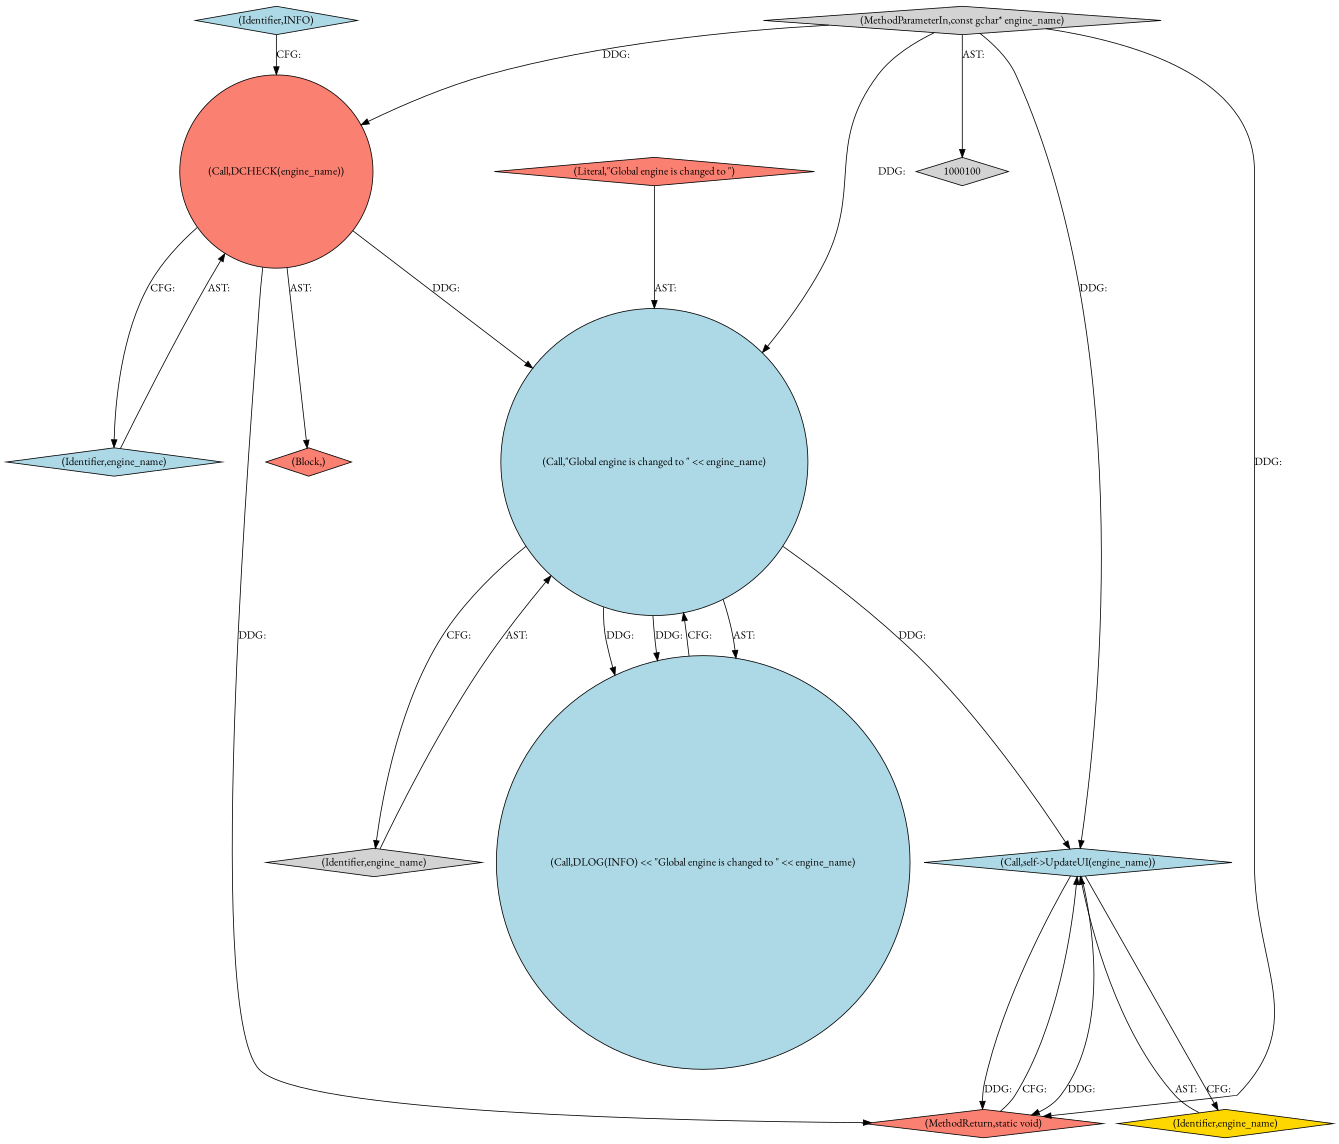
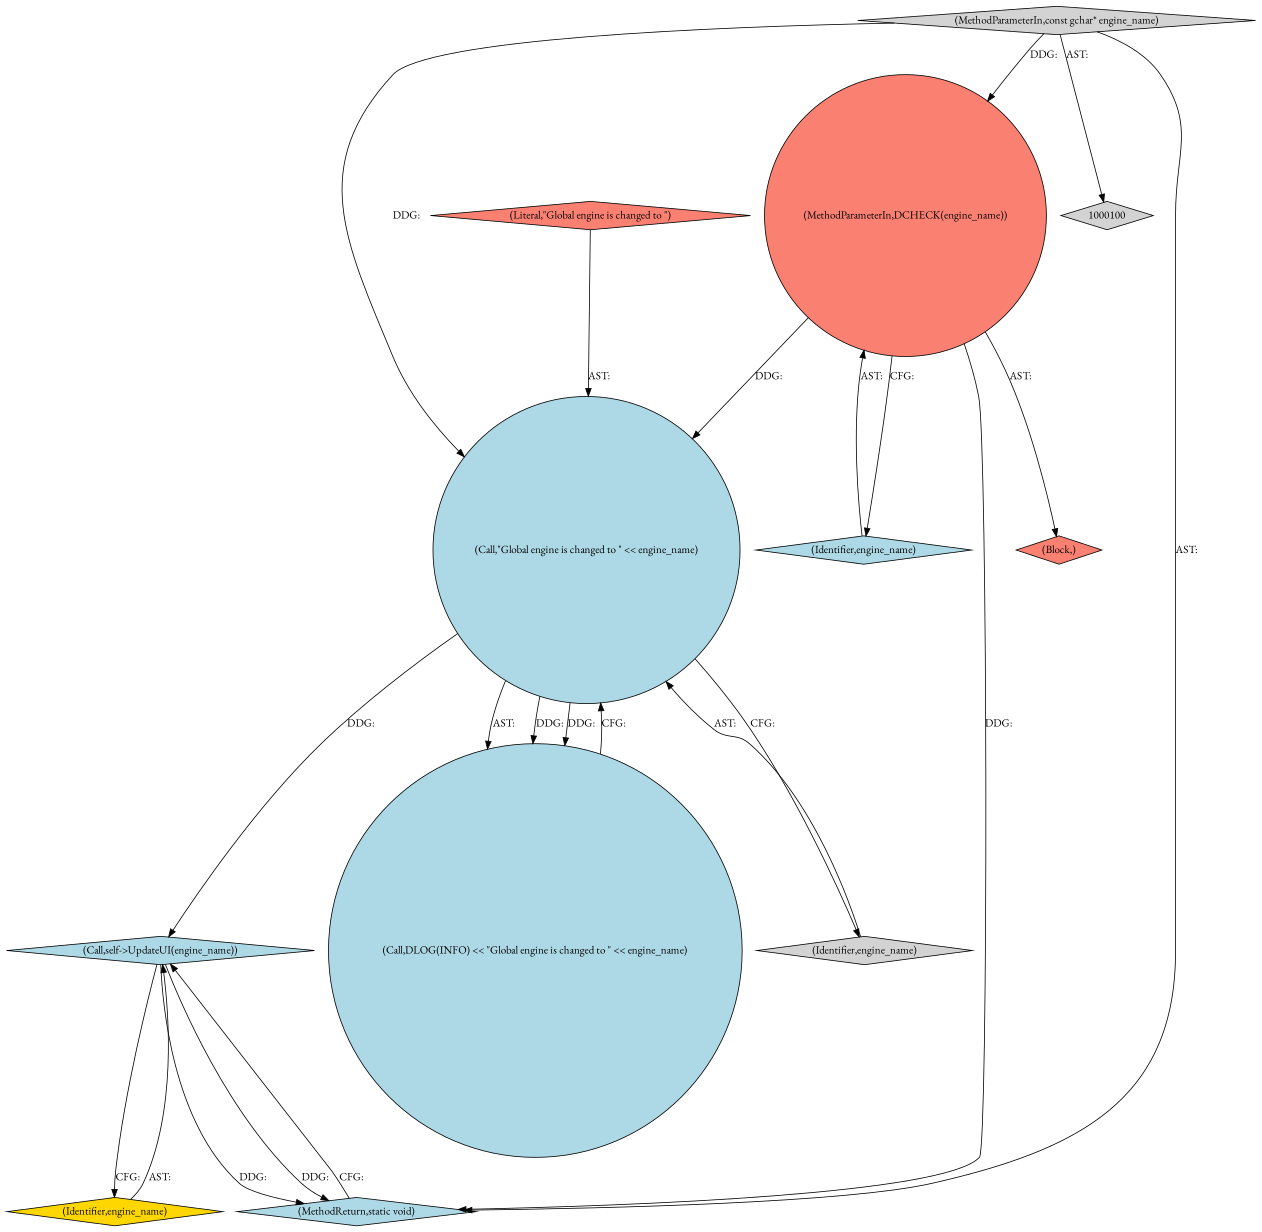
  digraph {
    fontname="EB Garamond"
    node [fillcolor=lightblue fontname="EB Garamond" shape=diamond style=filled]
    edge [fontname="EB Garamond"]
    n1 [label="(Call,self->UpdateUI(engine_name))"]
-   n2 [fillcolor=salmon label="(MethodReturn,static void)"]
+   n2 [label="(MethodReturn,static void)"]
    n3 [fillcolor=gold label="(Identifier,engine_name)"]
    n4 [fillcolor=salmon label="(Block,)"]
    n5 [label="(Call,\"Global engine is changed to \" << engine_name)" shape=circle]
    n6 [fillcolor=lightgrey label="(Identifier,engine_name)"]
    n7 [label="(Call,DLOG(INFO) << \"Global engine is changed to \" << engine_name)" shape=circle]
-   n8 [fillcolor=salmon label="(Call,DCHECK(engine_name))" shape=circle]
+   n8 [fillcolor=salmon label="(MethodParameterIn,DCHECK(engine_name))" shape=circle]
    n9 [label="(Identifier,engine_name)"]
    n10 [fillcolor=lightgrey label="(MethodParameterIn,const gchar* engine_name)"]
    1000100 [fillcolor=lightgrey]
    n12 [fillcolor=salmon label="(Literal,\"Global engine is changed to \")"]
-   n13 [label="(Identifier,INFO)"]
    n1 -> n2 [label="DDG: "]
    n1 -> n2 [label="DDG: "]
    n1 -> n3 [label="CFG: "]
    n2 -> n1 [label="CFG: "]
    n3 -> n1 [label="AST: "]
    n5 -> n1 [label="DDG: "]
    n5 -> n6 [label="CFG: "]
    n5 -> n7 [label="AST: "]
    n5 -> n7 [label="DDG: "]
    n5 -> n7 [label="DDG: "]
    n6 -> n5 [label="AST: "]
    n7 -> n5 [label="CFG: "]
    n8 -> n2 [label="DDG: "]
    n8 -> n4 [label="AST: "]
    n8 -> n5 [label="DDG: "]
    n8 -> n9 [label="CFG: "]
    n9 -> n8 [label="AST: "]
-   n10 -> n1 [label="DDG: "]
-   n10 -> n2 [label="DDG: "]
+   n10 -> n2 [label="AST: "]
    n10 -> n5 [label="DDG: "]
    n10 -> n8 [label="DDG: "]
    n10 -> 1000100 [label="AST: "]
    n12 -> n5 [label="AST: "]
-   n13 -> n8 [label="CFG: "]
  }
